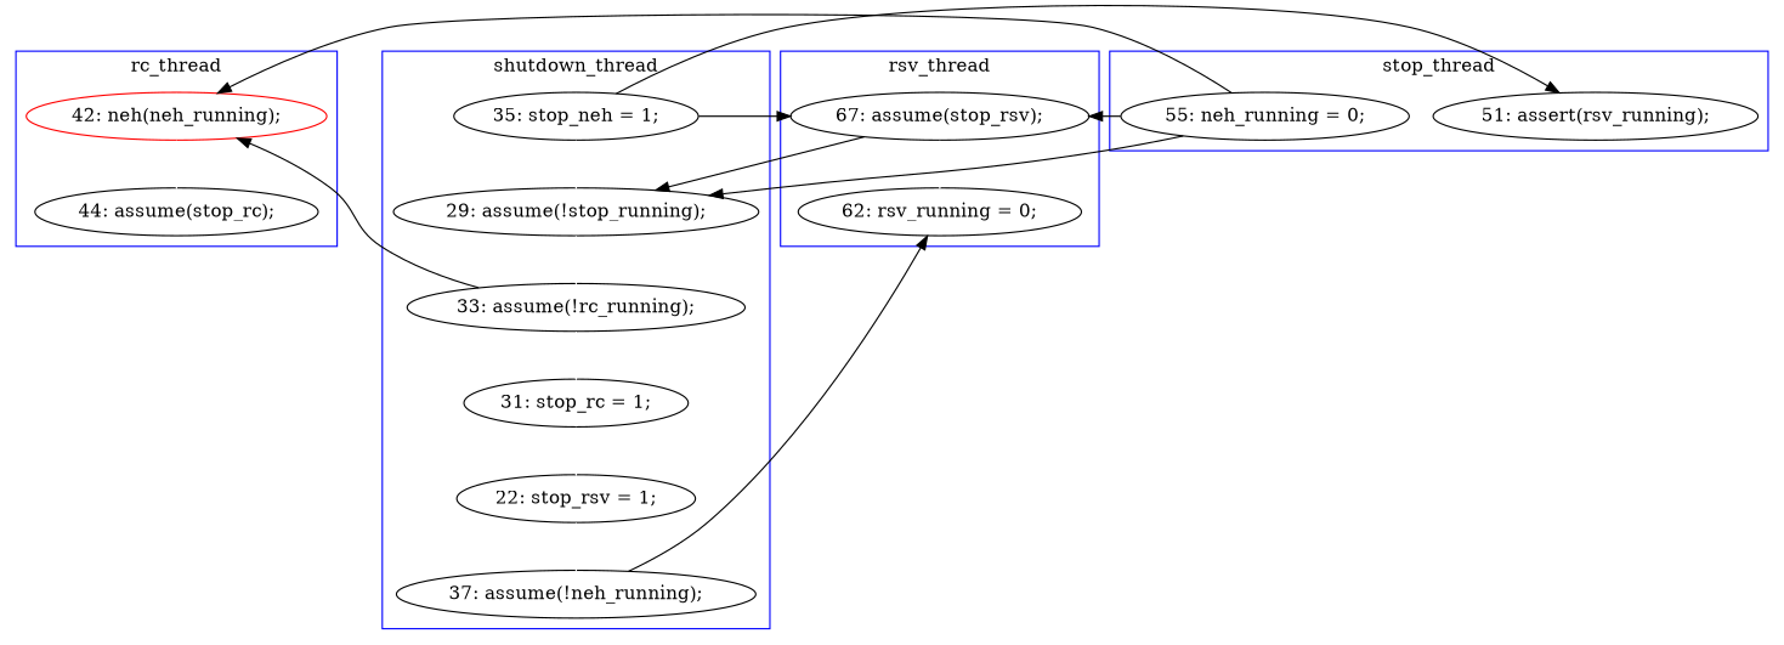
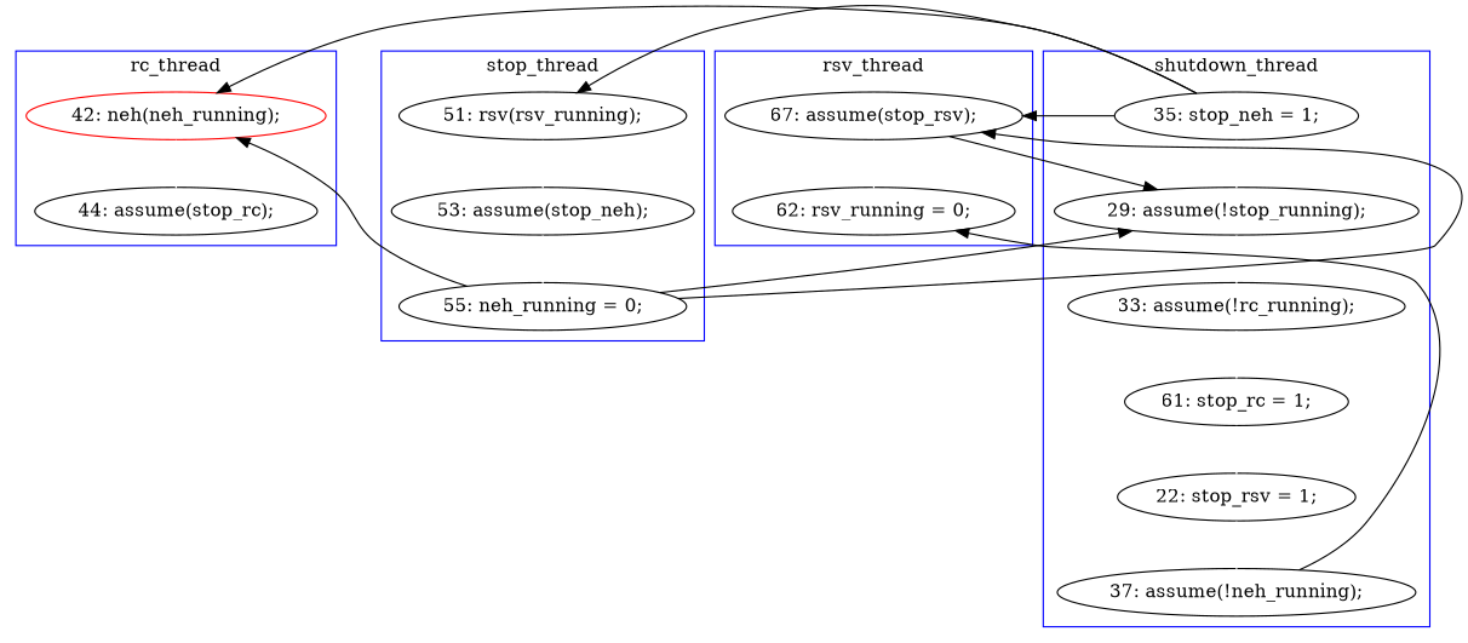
  digraph {
    edge [color=white style=solid]
    n1 [label="44: assume(stop_rc);"]
    n2 [color=red label="42: neh(neh_running);"]
    n3 [label="67: assume(stop_rsv);"]
    n4 [label="62: rsv_running = 0;"]
    n5 [label="35: stop_neh = 1;"]
    n6 [label="29: assume(!stop_running);"]
    n7 [label="33: assume(!rc_running);"]
-   n8 [label="31: stop_rc = 1;"]
+   n8 [label="61: stop_rc = 1;"]
    n9 [label="22: stop_rsv = 1;"]
    n10 [label="37: assume(!neh_running);"]
-   n11 [label="51: assert(rsv_running);"]
+   n11 [label="51: rsv(rsv_running);"]
    n12 [label="55: neh_running = 0;"]
+   n13 [label="53: assume(stop_neh);"]
    subgraph cluster_1 {
      color=blue
      label=rc_thread
      n1
      n2
    }
    subgraph cluster_2 {
      color=blue
      label=rsv_thread
      n3
      n4
    }
    subgraph cluster_3 {
      color=blue
      label=shutdown_thread
      n5
      n6
      n7
      n8
      n9
      n10
    }
    subgraph cluster_4 {
      color=blue
      label=stop_thread
      n11
      n12
+     n13
    }
    n2 -> n1
    n3 -> n4
    n3 -> n6 [color=black constraint=false]
-   n7 -> n2 [color=black constraint=false]
+   n5 -> n2 [color=black constraint=false]
    n5 -> n3 [color=black constraint=false]
    n5 -> n6
    n5 -> n11 [color=black constraint=false]
    n6 -> n7
    n7 -> n8
    n8 -> n9
    n9 -> n10
    n10 -> n4 [color=black constraint=false]
+   n11 -> n13
    n12 -> n2 [color=black constraint=false]
    n12 -> n3 [color=black constraint=false]
    n12 -> n6 [color=black constraint=false]
+   n13 -> n12
  }
